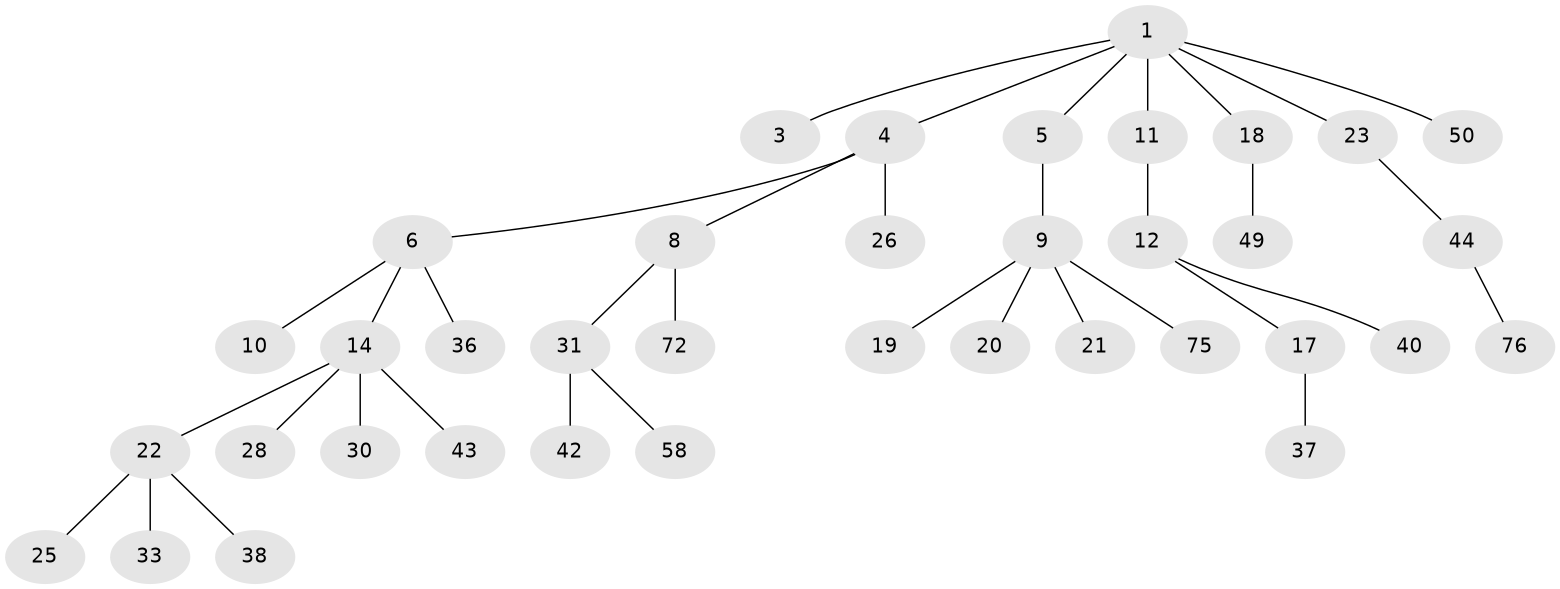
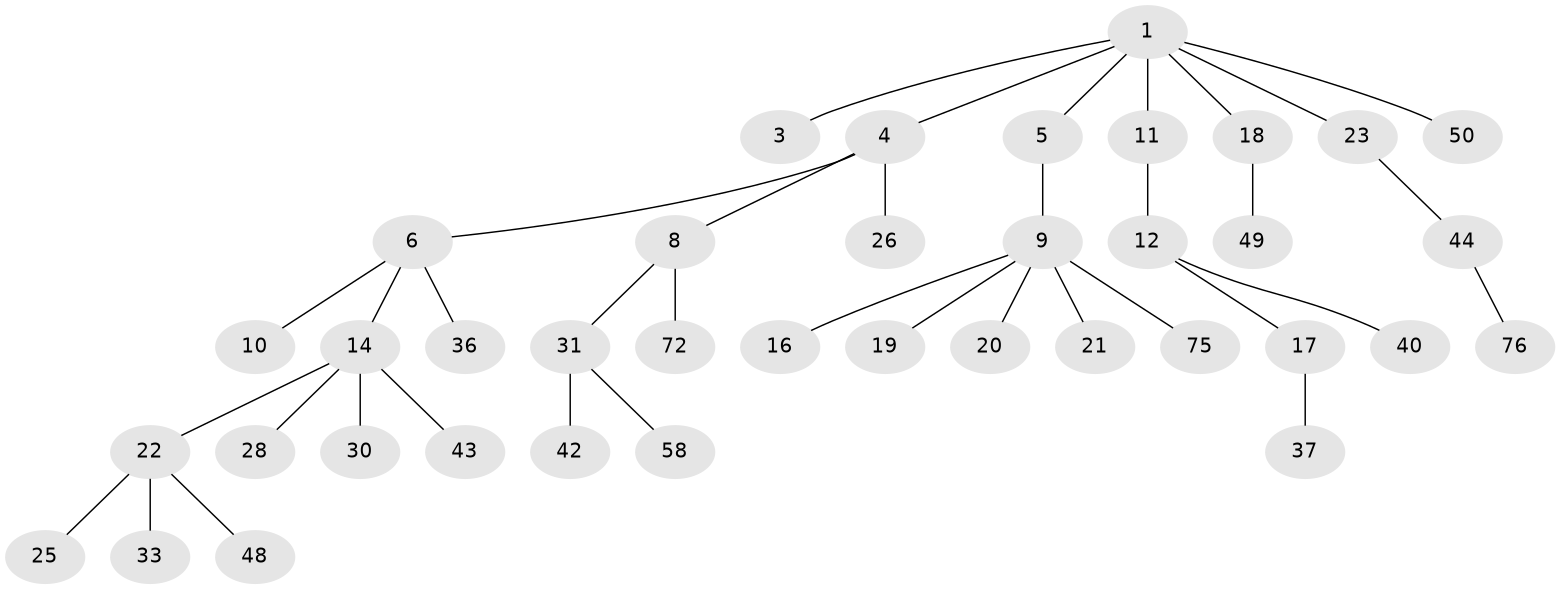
  graph {
    fontname="DejaVu Sans"
    node [color=gray90 fontname="DejaVu Sans" style=filled]
    edge [fontname="DejaVu Sans"]
    1 [super="+2+7"]
    3 [super="+75"]
    4 [super="+67"]
    5 [super="+61+73+13"]
    11 [super="+46"]
    18 [super="+24+63+51"]
    23 [super="+66"]
    50
    6
    8
    n11 [label=26 super="+47"]
    9 [super="+26"]
    12
    49
    44
    10 [super="+27"]
    14 [super="+41+34+15"]
    36
    31 [super="+52"]
    72
+   16
    19 [super="+69+57"]
    20
    21 [super="+65+45"]
    n25 [label=75 super="+71"]
    22
    28 [super="+38"]
    30 [super="+56+39"]
    43
    42
    58
    17
    40 [super="+59"]
    37
    25 [super="+70+32"]
    33
-   48 [label=38]
+   48
    76
    1 -- 3
    1 -- 4
    1 -- 5
    1 -- 11
    1 -- 18
    1 -- 23
    1 -- 50
    4 -- 6
    4 -- 8
    4 -- n11
    5 -- 9
    11 -- 12
    18 -- 49
    23 -- 44
    6 -- 10
    6 -- 14
    6 -- 36
    8 -- 31
    8 -- 72
+   9 -- 16
    9 -- 19
    9 -- 20
    9 -- 21
    9 -- n25
    12 -- 17
    12 -- 40
    44 -- 76
    14 -- 22
    14 -- 28
    14 -- 30
    14 -- 43
    31 -- 42
    31 -- 58
    22 -- 25
    22 -- 33
    22 -- 48
    17 -- 37
  }
